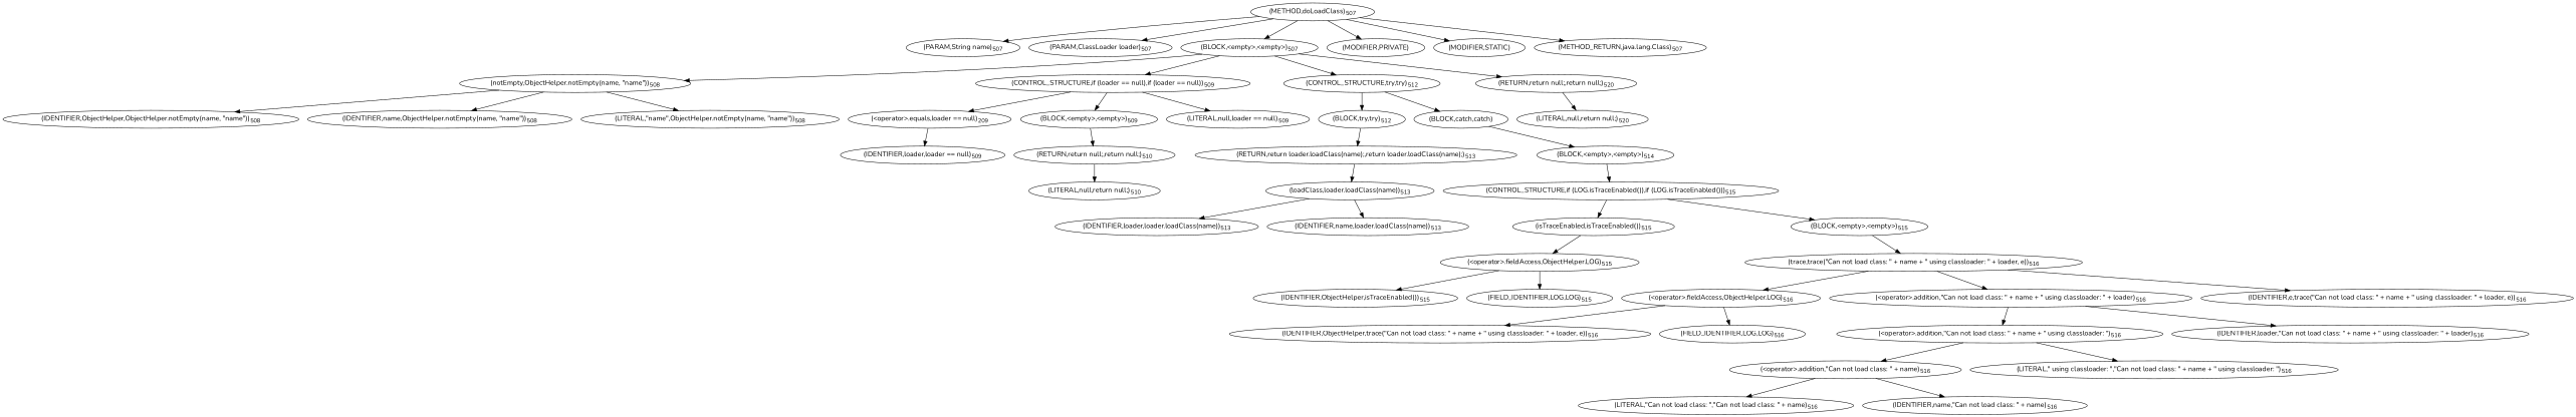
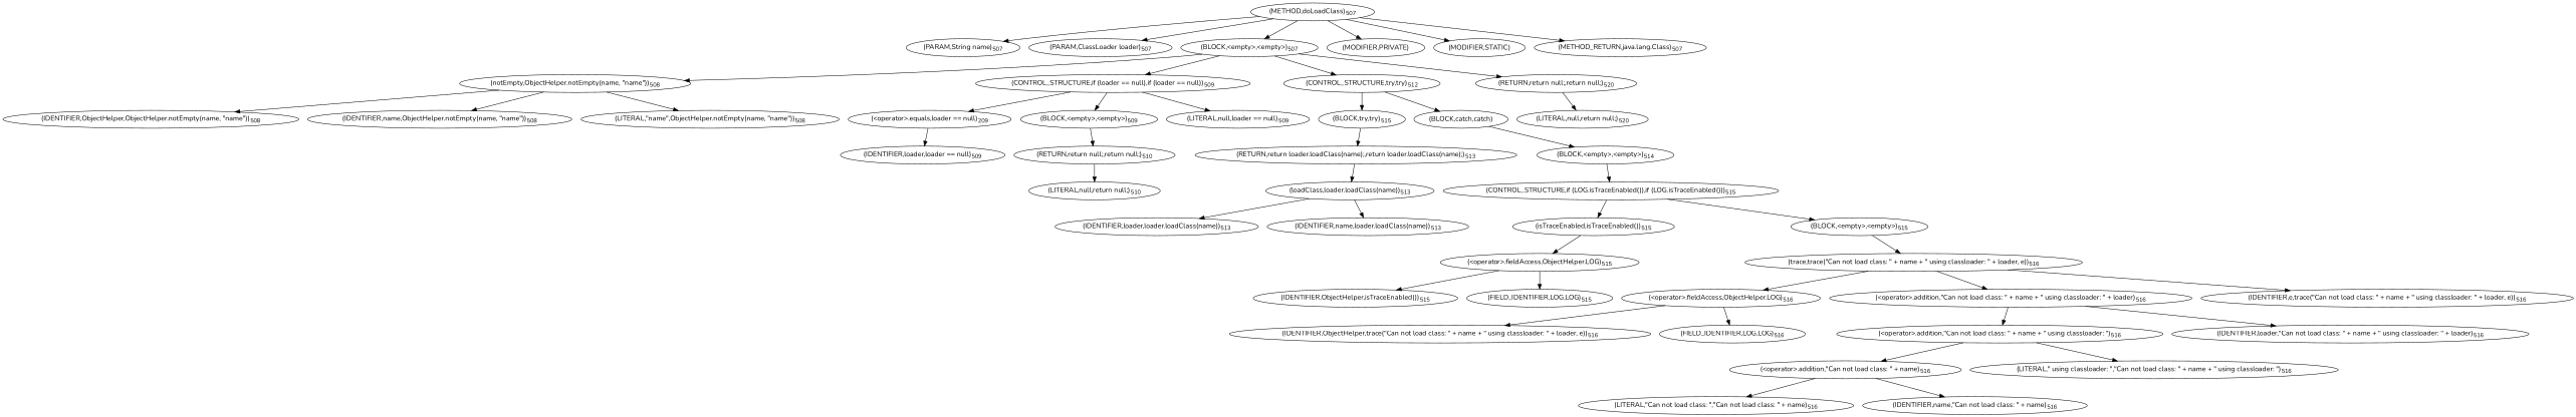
  digraph {
    fontname=Nunito
    node [fontname=Nunito]
    edge [fontname=Nunito]
    n1 [label=<(METHOD,doLoadClass)<SUB>507</SUB>>]
    n2 [label=<(PARAM,String name)<SUB>507</SUB>>]
    n3 [label=<(PARAM,ClassLoader loader)<SUB>507</SUB>>]
    n4 [label=<(BLOCK,&lt;empty&gt;,&lt;empty&gt;)<SUB>507</SUB>>]
    n5 [label=<(MODIFIER,PRIVATE)>]
    n6 [label=<(MODIFIER,STATIC)>]
    n7 [label=<(METHOD_RETURN,java.lang.Class)<SUB>507</SUB>>]
    n8 [label=<(notEmpty,ObjectHelper.notEmpty(name, &quot;name&quot;))<SUB>508</SUB>>]
    n9 [label=<(CONTROL_STRUCTURE,if (loader == null),if (loader == null))<SUB>509</SUB>>]
    n10 [label=<(CONTROL_STRUCTURE,try,try)<SUB>512</SUB>>]
    n11 [label=<(RETURN,return null;,return null;)<SUB>520</SUB>>]
    n12 [label=<(IDENTIFIER,ObjectHelper,ObjectHelper.notEmpty(name, &quot;name&quot;))<SUB>508</SUB>>]
    n13 [label=<(IDENTIFIER,name,ObjectHelper.notEmpty(name, &quot;name&quot;))<SUB>508</SUB>>]
    n14 [label=<(LITERAL,&quot;name&quot;,ObjectHelper.notEmpty(name, &quot;name&quot;))<SUB>508</SUB>>]
    n15 [label=<(&lt;operator&gt;.equals,loader == null)<SUB>209</SUB>>]
    n16 [label=<(BLOCK,&lt;empty&gt;,&lt;empty&gt;)<SUB>509</SUB>>]
    n17 [label=<(LITERAL,null,loader == null)<SUB>509</SUB>>]
-   n18 [label=<(BLOCK,try,try)<SUB>512</SUB>>]
+   n18 [label=<(BLOCK,try,try)<SUB>515</SUB>>]
    n19 [label=<(BLOCK,catch,catch)>]
    n20 [label=<(LITERAL,null,return null;)<SUB>520</SUB>>]
    n21 [label=<(IDENTIFIER,loader,loader == null)<SUB>509</SUB>>]
    n22 [label=<(RETURN,return null;,return null;)<SUB>510</SUB>>]
    n23 [label=<(LITERAL,null,return null;)<SUB>510</SUB>>]
    n24 [label=<(RETURN,return loader.loadClass(name);,return loader.loadClass(name);)<SUB>513</SUB>>]
    n25 [label=<(BLOCK,&lt;empty&gt;,&lt;empty&gt;)<SUB>514</SUB>>]
    n26 [label=<(loadClass,loader.loadClass(name))<SUB>513</SUB>>]
    n27 [label=<(IDENTIFIER,loader,loader.loadClass(name))<SUB>513</SUB>>]
    n28 [label=<(IDENTIFIER,name,loader.loadClass(name))<SUB>513</SUB>>]
    n29 [label=<(CONTROL_STRUCTURE,if (LOG.isTraceEnabled()),if (LOG.isTraceEnabled()))<SUB>515</SUB>>]
    n30 [label=<(isTraceEnabled,isTraceEnabled())<SUB>515</SUB>>]
    n31 [label=<(BLOCK,&lt;empty&gt;,&lt;empty&gt;)<SUB>515</SUB>>]
    n32 [label=<(&lt;operator&gt;.fieldAccess,ObjectHelper.LOG)<SUB>515</SUB>>]
    n33 [label=<(trace,trace(&quot;Can not load class: &quot; + name + &quot; using classloader: &quot; + loader, e))<SUB>516</SUB>>]
    n34 [label=<(IDENTIFIER,ObjectHelper,isTraceEnabled())<SUB>515</SUB>>]
    n35 [label=<(FIELD_IDENTIFIER,LOG,LOG)<SUB>515</SUB>>]
    n36 [label=<(&lt;operator&gt;.fieldAccess,ObjectHelper.LOG)<SUB>516</SUB>>]
    n37 [label=<(&lt;operator&gt;.addition,&quot;Can not load class: &quot; + name + &quot; using classloader: &quot; + loader)<SUB>516</SUB>>]
    n38 [label=<(IDENTIFIER,e,trace(&quot;Can not load class: &quot; + name + &quot; using classloader: &quot; + loader, e))<SUB>516</SUB>>]
    n39 [label=<(IDENTIFIER,ObjectHelper,trace(&quot;Can not load class: &quot; + name + &quot; using classloader: &quot; + loader, e))<SUB>516</SUB>>]
    n40 [label=<(FIELD_IDENTIFIER,LOG,LOG)<SUB>516</SUB>>]
    n41 [label=<(&lt;operator&gt;.addition,&quot;Can not load class: &quot; + name + &quot; using classloader: &quot;)<SUB>516</SUB>>]
    n42 [label=<(IDENTIFIER,loader,&quot;Can not load class: &quot; + name + &quot; using classloader: &quot; + loader)<SUB>516</SUB>>]
    n43 [label=<(&lt;operator&gt;.addition,&quot;Can not load class: &quot; + name)<SUB>516</SUB>>]
    n44 [label=<(LITERAL,&quot; using classloader: &quot;,&quot;Can not load class: &quot; + name + &quot; using classloader: &quot;)<SUB>516</SUB>>]
    n45 [label=<(LITERAL,&quot;Can not load class: &quot;,&quot;Can not load class: &quot; + name)<SUB>516</SUB>>]
    n46 [label=<(IDENTIFIER,name,&quot;Can not load class: &quot; + name)<SUB>516</SUB>>]
    n1 -> n2
    n1 -> n3
    n1 -> n4
    n1 -> n5
    n1 -> n6
    n1 -> n7
    n4 -> n8
    n4 -> n9
    n4 -> n10
    n4 -> n11
    n8 -> n12
    n8 -> n13
    n8 -> n14
    n9 -> n15
    n9 -> n16
    n9 -> n17
    n10 -> n18
    n10 -> n19
    n11 -> n20
    n15 -> n21
    n16 -> n22
    n18 -> n24
    n19 -> n25
    n22 -> n23
    n24 -> n26
    n25 -> n29
    n26 -> n27
    n26 -> n28
    n29 -> n30
    n29 -> n31
    n30 -> n32
    n31 -> n33
    n32 -> n34
    n32 -> n35
    n33 -> n36
    n33 -> n37
    n33 -> n38
    n36 -> n39
    n36 -> n40
    n37 -> n41
    n37 -> n42
    n41 -> n43
    n41 -> n44
    n43 -> n45
    n43 -> n46
  }
